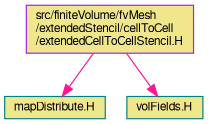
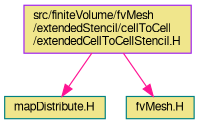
  digraph {
    node [color=teal fillcolor=khaki fontname=FreeSans fontsize=10 shape=record style=filled]
    edge [color=deeppink fontname=FreeSans fontsize=10 labelfontname=FreeSans labelfontsize=10 style=solid]
    n1 [color=purple fontcolor=black height=0.2 label="src/finiteVolume/fvMesh\l/extendedStencil/cellToCell\l/extendedCellToCellStencil.H" width=0.4]
    n2 [height=0.2 label="mapDistribute.H" width=0.4]
-   n3 [height=0.2 label="volFields.H" width=0.4]
+   n3 [height=0.2 label="fvMesh.H" width=0.4]
    n1 -> n2
    n1 -> n3
  }
